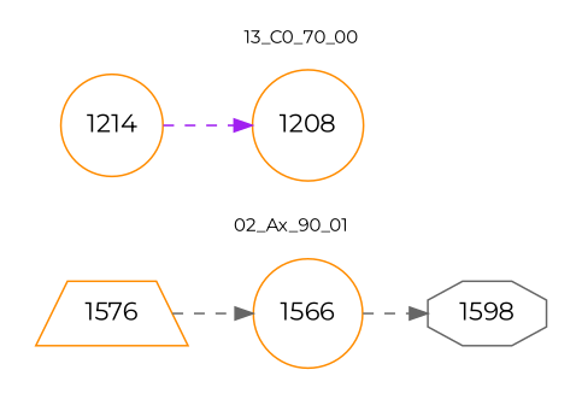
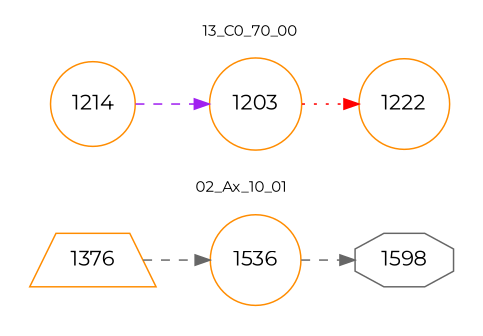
  digraph {
    fontname=Montserrat
    rankdir=LR
    node [color=darkorange fontname=Montserrat shape=circle]
    edge [color=gray40 fontname=Montserrat style=dashed]
-   n1 [label=1576 shape=trapezium]
-   n2 [label=1566]
+   n1 [label=1376 shape=trapezium]
+   n2 [label=1536]
    n3 [color=gray40 label=1598 shape=octagon]
    n4 [label=1214]
-   n5 [label=1208]
+   n5 [label=1203]
+   n6 [label=1222]
    subgraph cluster_1 {
      color=white
      fontsize=10
-     label="02_Ax_90_01"
+     label="02_Ax_10_01"
      n1
      n2
      n3
    }
    subgraph cluster_2 {
      color=white
      fontsize=10
      label="13_C0_70_00"
      n4
      n5
+     n6
    }
    n1 -> n2
    n2 -> n3
    n4 -> n5 [color=purple]
+   n5 -> n6 [color=red style=dotted]
  }
